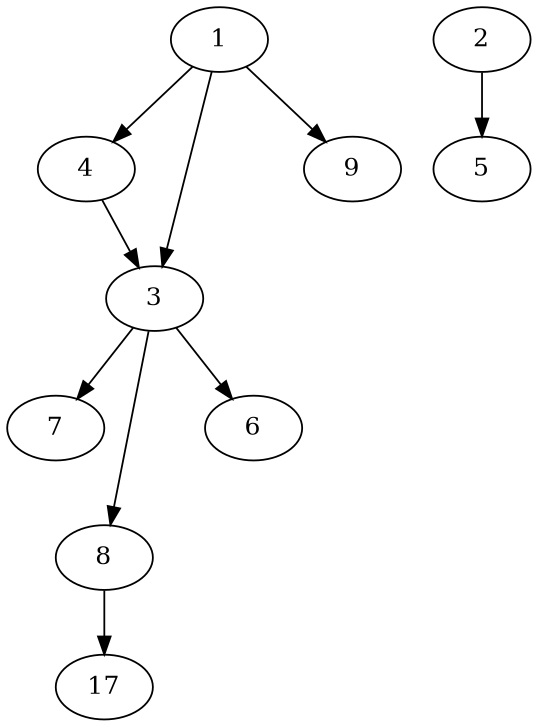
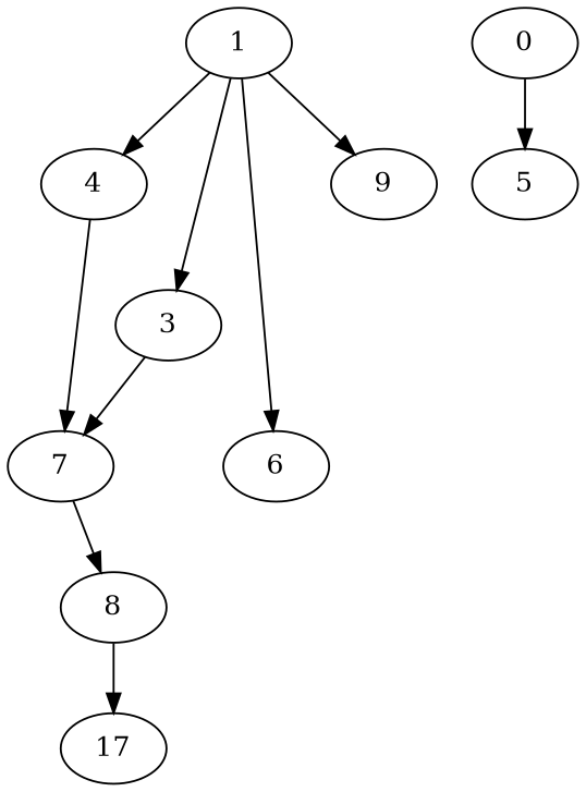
  digraph {
    node [alpha=0.02]
    1 [expect_size=10265600]
    3 [alpha=0.01 expect_size=29446144]
    4 [alpha=0.00 expect_size=26044416]
    6 [alpha=0.18 expect_size=30395392]
    9 [alpha=0.13 expect_size=45703168]
    8 [alpha=0.18 expect_size=21383168]
    7 [expect_size=10820608]
    n8 [alpha=0.16 expect_size=46481408 label=17]
-   2 [alpha=0.13 expect_size=18293760]
+   2 [alpha=0.13 expect_size=18293760 label=0]
    5 [alpha=0.08 expect_size=37547008]
    1 -> 3
    1 -> 4
-   3 -> 6
+   1 -> 6
    1 -> 9
-   3 -> 8
+   7 -> 8
    3 -> 7
-   4 -> 3
+   4 -> 7
    8 -> n8
    2 -> 5
  }
